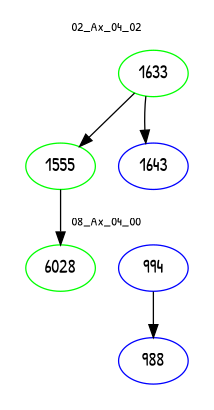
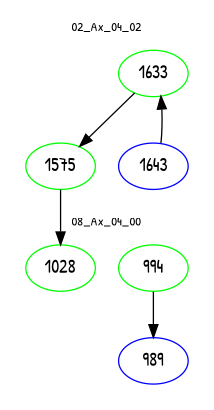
  digraph {
    fontname="Patrick Hand"
    node [color=blue fontname="Patrick Hand"]
    edge [color=black fontname="Patrick Hand"]
-   n1 [label=994]
-   n2 [label=988]
-   n3 [color=green label=6028]
+   n1 [color=green label=994]
+   n2 [label=989]
+   n3 [color=green label=1028]
    n4 [color=green label=1633]
-   n5 [color=green label=1555]
+   n5 [color=green label=1575]
    n6 [label=1643]
    subgraph cluster_1 {
      color=white
      fontsize=10
      label="08_Ax_04_00"
      n1
      n2
      n3
    }
    subgraph cluster_2 {
      color=white
      fontsize=10
      label="02_Ax_04_02"
      n4
      n5
      n6
    }
    n1 -> n2
    n4 -> n5
-   n4 -> n6
+   n6 -> n4
    n5 -> n3
  }
